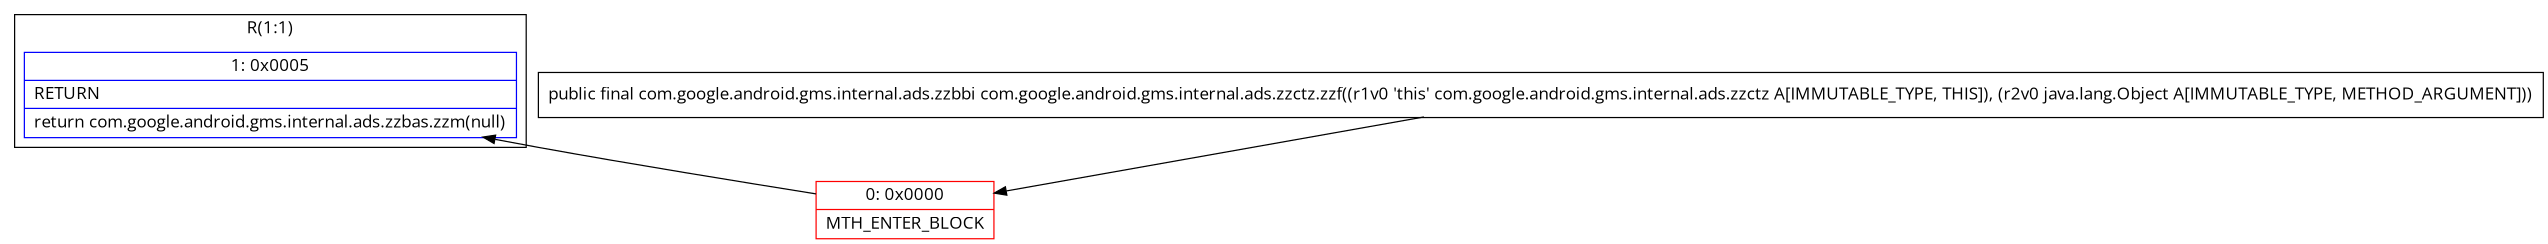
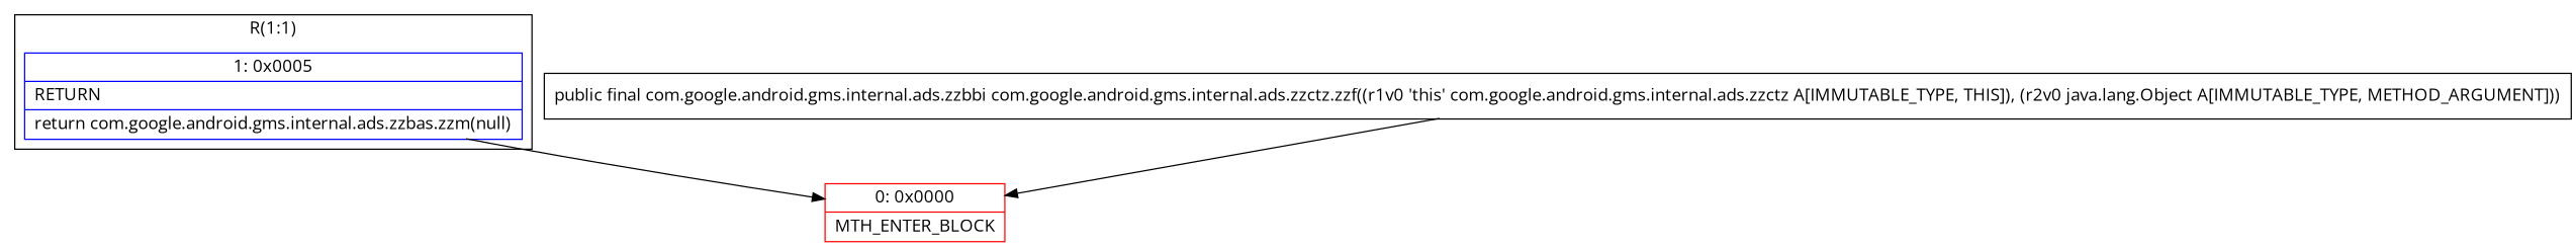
  digraph {
    fontname="Open Sans"
    node [shape=record fontname="Open Sans"]
    edge [fontname="Open Sans"]
    n1 [color=blue label="{1\:\ 0x0005|RETURN\l|return com.google.android.gms.internal.ads.zzbas.zzm(null)\l}"]
    n2 [color=red label="{0\:\ 0x0000|MTH_ENTER_BLOCK\l}"]
    n3 [label="{public final com.google.android.gms.internal.ads.zzbbi com.google.android.gms.internal.ads.zzctz.zzf((r1v0 'this' com.google.android.gms.internal.ads.zzctz A[IMMUTABLE_TYPE, THIS]), (r2v0 java.lang.Object A[IMMUTABLE_TYPE, METHOD_ARGUMENT])) }"]
    subgraph cluster_1 {
      label="R(1:1)"
      n1
    }
-   n2 -> n1
+   n1 -> n2
    n3 -> n2
  }
